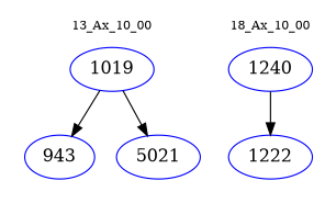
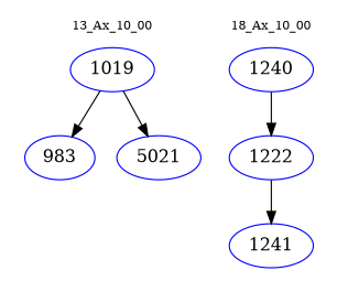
  digraph {
    node [color=blue]
    edge [color=black]
    n1 [label=1019]
-   n2 [label=943]
+   n2 [label=983]
    n3 [label=5021]
    n4 [label=1222]
+   n5 [label=1241]
    n6 [label=1240]
    subgraph cluster_1 {
      color=white
      fontsize=10
      label="13_Ax_10_00"
      n1
      n2
      n3
    }
    subgraph cluster_2 {
      color=white
      fontsize=10
      label="18_Ax_10_00"
      n4
+     n5
      n6
    }
    n1 -> n2
    n1 -> n3
+   n4 -> n5
    n6 -> n4
  }
